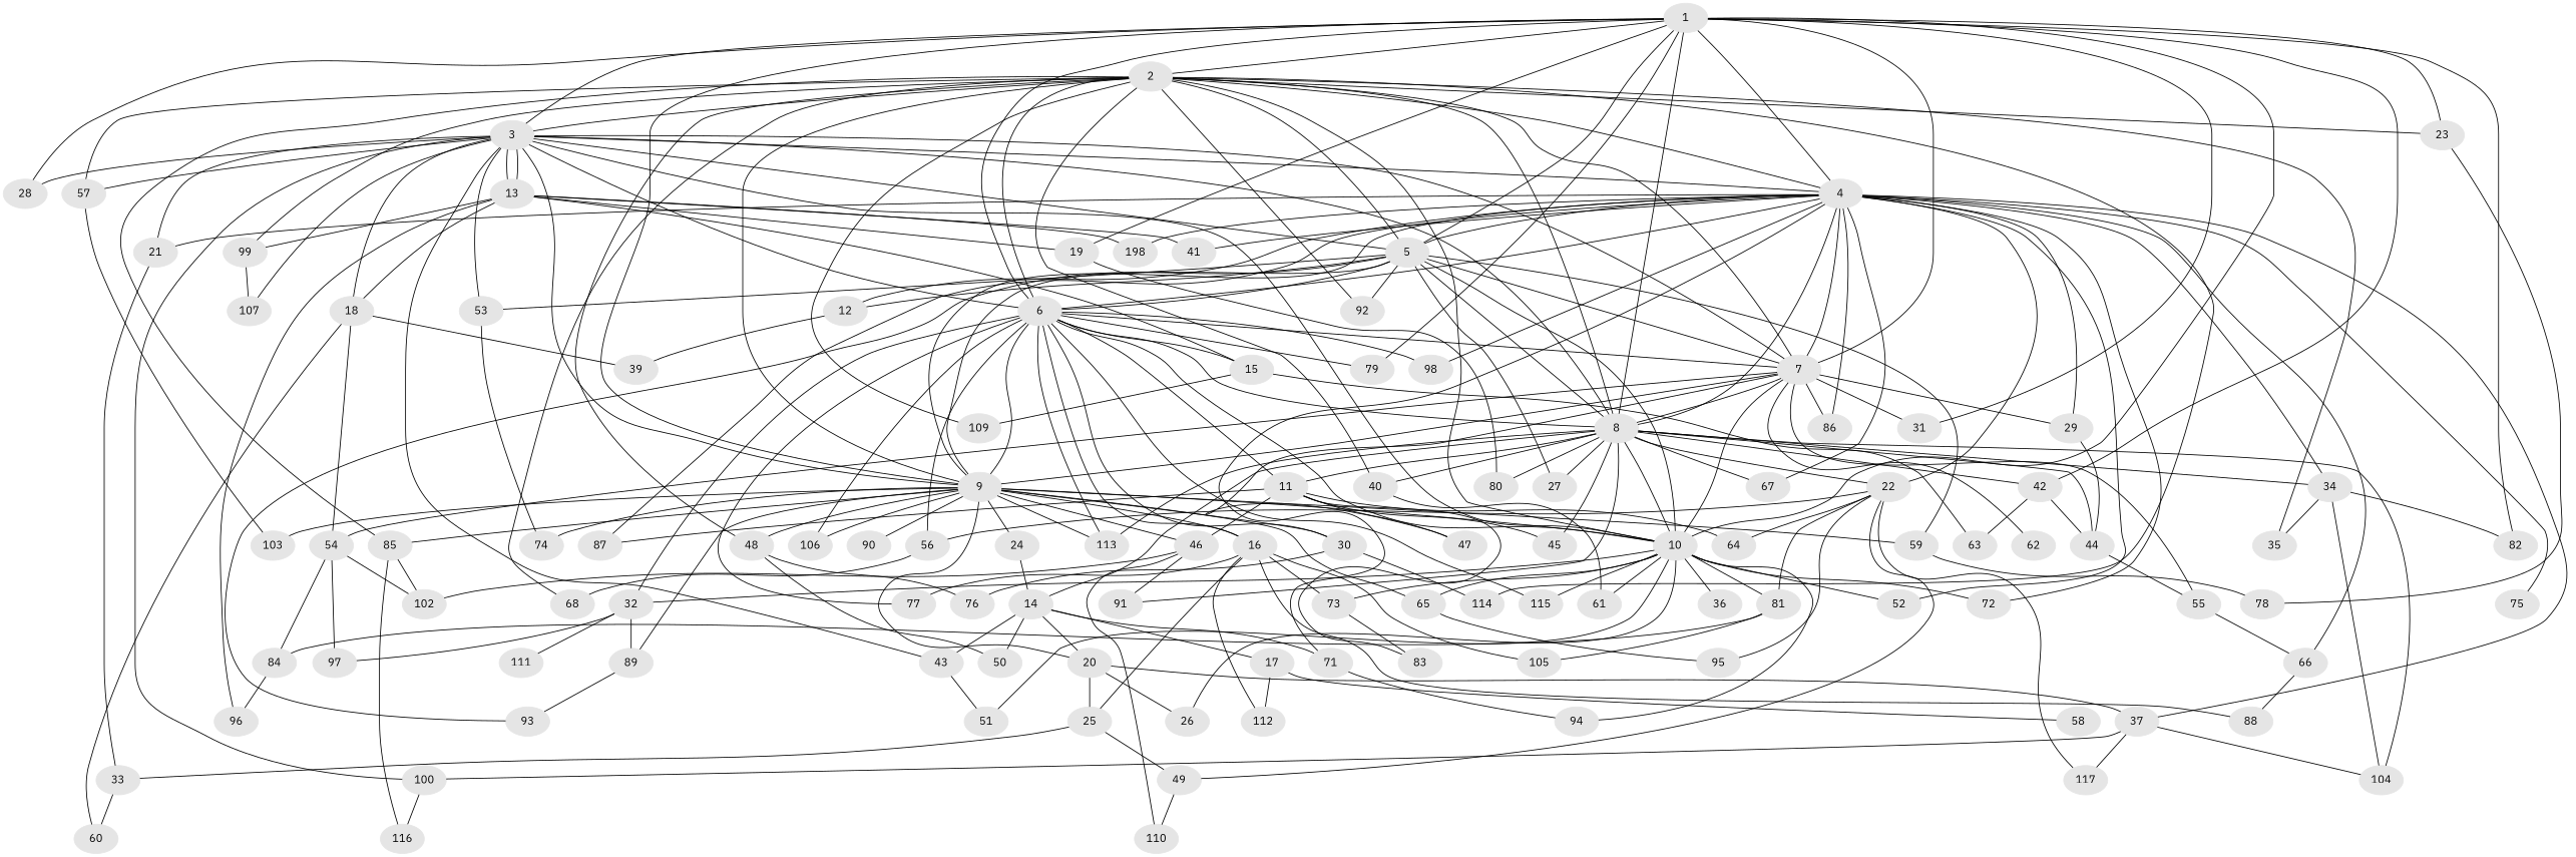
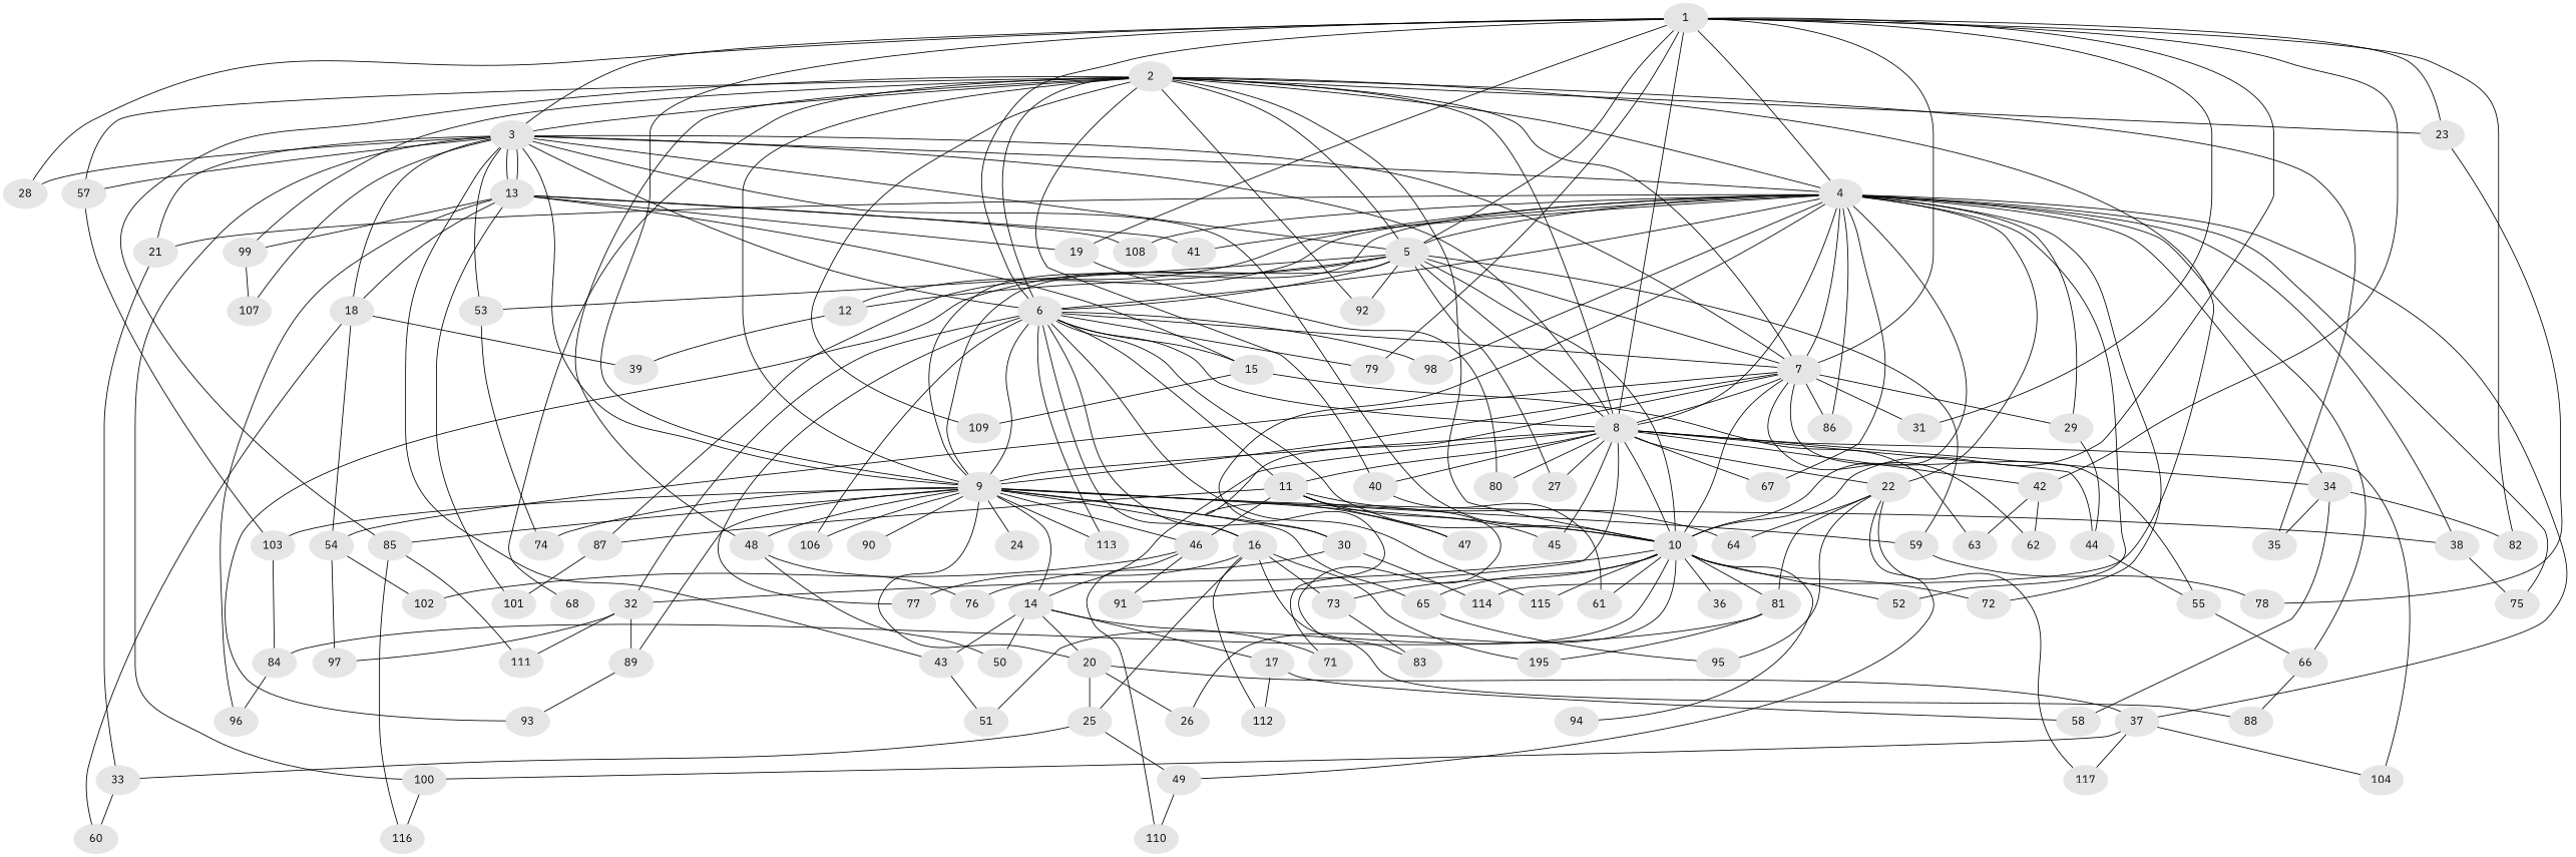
  graph {
    fontname="IBM Plex Sans"
    node [color=gray90 fontname="IBM Plex Sans" style=filled]
    edge [fontname="IBM Plex Sans"]
    1
    2
    3
    4
    5
    6
    7
    8
    9
    10
    19
    23
    28
    31
    42
    79
    82
    35
    40
    48
    57
    68
    85
    92
    99
    109
    114
    13
    18
    21
    43
    53
    100
    107
    12
    22
    29
    34
    37
+   38
    41
    52
    66
    67
    71
    72
    75
    86
    87
    98
-   108 [label=198]
+   108
    27
    59
    93
    11
    15
    16
    30
    32
-   56
    77
    106
    113
    115
    47
    54
    55
    62
    14
    44
    45
    80
    91
    104
    20
    24
    46
    65
    74
    89
    90
    103
    36
    26
    51
    61
    73
    81
    94
    78
    63
    50
    76
    111
    116
    96
+   101
    39
    60
    33
    64
    49
    95
    117
    58
    88
    83
    25
-   105
+   105 [label=195]
    112
    97
    102
    84
    17
    110
-   1 -- 2
    1 -- 3
    1 -- 4
    1 -- 5
    1 -- 6
    1 -- 7
    1 -- 8
    1 -- 9
    1 -- 10
    1 -- 19
    1 -- 23
    1 -- 28
    1 -- 31
    1 -- 42
    1 -- 79
    1 -- 82
    2 -- 3
    2 -- 4
    2 -- 5
    2 -- 6
    2 -- 7
    2 -- 8
    2 -- 9
    2 -- 10
    2 -- 23
    2 -- 35
    2 -- 40
    2 -- 48
    2 -- 57
    2 -- 68
    2 -- 85
    2 -- 92
    2 -- 99
    2 -- 109
    2 -- 114
    3 -- 4
    3 -- 5
    3 -- 6
    3 -- 7
    3 -- 8
    3 -- 9
    3 -- 10
    3 -- 28
    3 -- 57
    3 -- 13
    3 -- 13
    3 -- 18
    3 -- 21
    3 -- 43
    3 -- 53
    3 -- 100
    3 -- 107
    4 -- 5
    4 -- 6
    4 -- 7
    4 -- 8
    4 -- 9
+   4 -- 10
    4 -- 21
    4 -- 12
    4 -- 22
    4 -- 29
    4 -- 34
    4 -- 37
+   4 -- 38
    4 -- 41
    4 -- 52
    4 -- 66
    4 -- 67
    4 -- 71
    4 -- 72
    4 -- 75
    4 -- 86
    4 -- 87
    4 -- 98
    4 -- 108
    5 -- 6
    5 -- 7
    5 -- 8
    5 -- 9
    5 -- 10
    5 -- 92
    5 -- 53
    5 -- 12
    5 -- 27
    5 -- 59
    5 -- 93
    6 -- 7
    6 -- 8
    6 -- 9
    6 -- 10
    6 -- 79
    6 -- 98
    6 -- 11
    6 -- 15
    6 -- 16
    6 -- 30
    6 -- 32
-   6 -- 56
    6 -- 77
    6 -- 106
    6 -- 113
    6 -- 115
    7 -- 8
    7 -- 9
    7 -- 10
    7 -- 31
    7 -- 29
    7 -- 86
    7 -- 47
    7 -- 54
    7 -- 55
    7 -- 62
-   8 -- 113
+   8 -- 9
    8 -- 10
    8 -- 42
    8 -- 40
    8 -- 22
    8 -- 34
    8 -- 67
    8 -- 27
    8 -- 11
    8 -- 14
    8 -- 44
    8 -- 45
    8 -- 80
    8 -- 91
    8 -- 104
    9 -- 10
    9 -- 48
    9 -- 85
+   9 -- 38
    9 -- 59
    9 -- 16
    9 -- 30
    9 -- 106
    9 -- 113
-   24 -- 14
+   9 -- 14
    9 -- 20
    9 -- 24
    9 -- 46
    9 -- 65
    9 -- 74
    9 -- 89
    9 -- 90
    9 -- 103
    10 -- 52
    10 -- 72
    10 -- 32
    10 -- 115
    10 -- 65
    10 -- 36
    10 -- 26
    10 -- 51
    10 -- 61
    10 -- 73
    10 -- 81
    10 -- 94
    19 -- 80
    23 -- 78
-   42 -- 44
+   42 -- 62
    42 -- 63
    40 -- 61
    48 -- 50
    48 -- 76
    57 -- 103
-   85 -- 102
+   85 -- 111
    85 -- 116
    99 -- 107
    13 -- 19
    13 -- 99
    13 -- 18
    13 -- 41
    13 -- 108
    13 -- 15
    13 -- 96
+   13 -- 101
    18 -- 54
    18 -- 39
    18 -- 60
    21 -- 33
    43 -- 51
    53 -- 74
    100 -- 116
    12 -- 39
-   22 -- 56
    22 -- 81
    22 -- 64
    22 -- 49
    22 -- 95
    22 -- 117
    29 -- 44
    34 -- 82
    34 -- 35
-   34 -- 104
+   34 -- 58
    37 -- 100
    37 -- 104
    37 -- 117
+   38 -- 75
    66 -- 88
-   71 -- 94
+   87 -- 101
    59 -- 78
    11 -- 87
    11 -- 47
    11 -- 45
    11 -- 46
    11 -- 64
    11 -- 83
    15 -- 109
    15 -- 63
    16 -- 77
    16 -- 73
    16 -- 88
    16 -- 25
    16 -- 105
    16 -- 112
    30 -- 114
    30 -- 76
    32 -- 89
    32 -- 111
    32 -- 97
-   56 -- 68
    54 -- 97
    54 -- 102
-   54 -- 84
+   103 -- 84
    55 -- 66
    14 -- 43
    14 -- 71
    14 -- 20
    14 -- 50
    14 -- 17
    44 -- 55
    20 -- 37
    20 -- 26
    20 -- 25
    46 -- 91
    46 -- 102
    46 -- 110
    65 -- 95
    89 -- 93
    73 -- 83
    81 -- 105
    81 -- 84
    33 -- 60
    49 -- 110
    25 -- 33
    25 -- 49
    84 -- 96
    17 -- 58
    17 -- 112
  }
